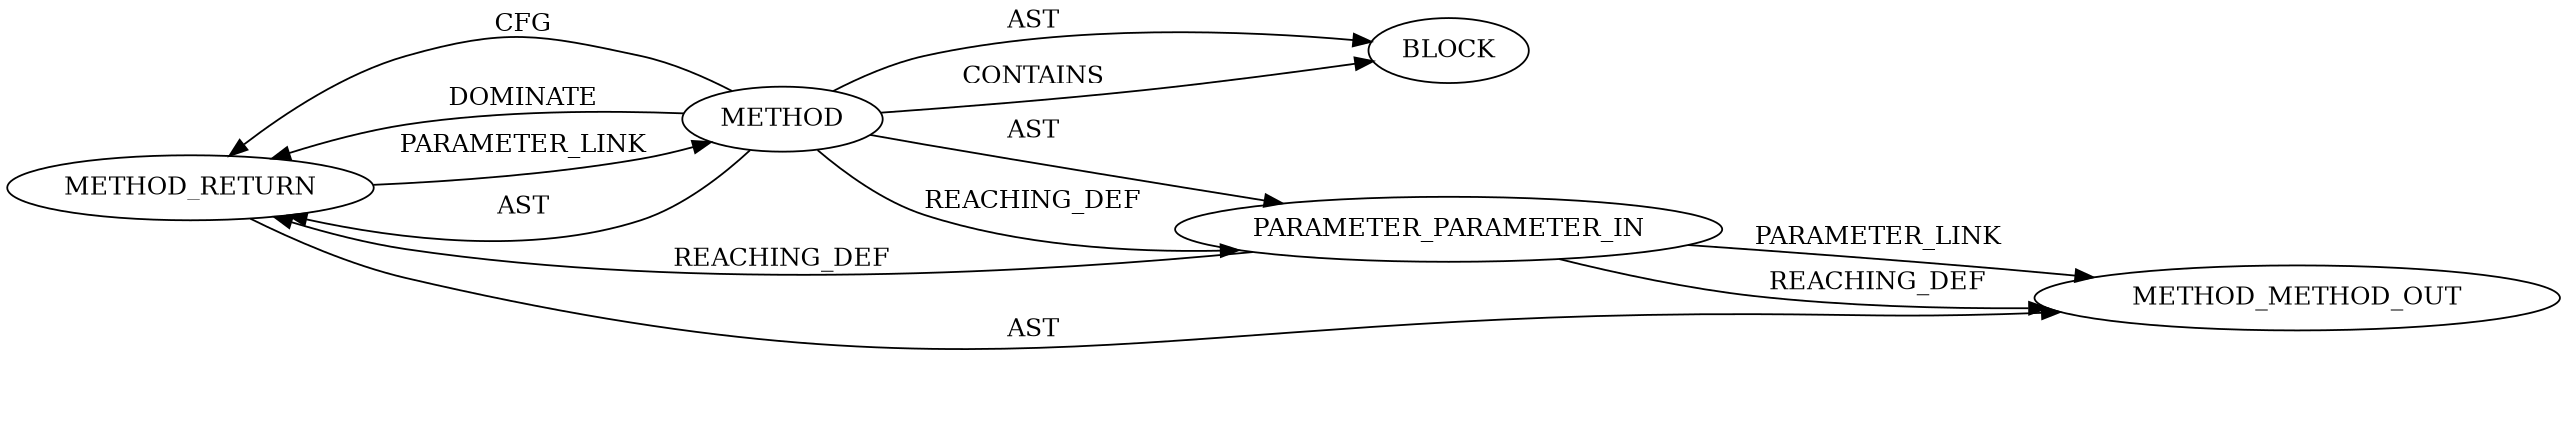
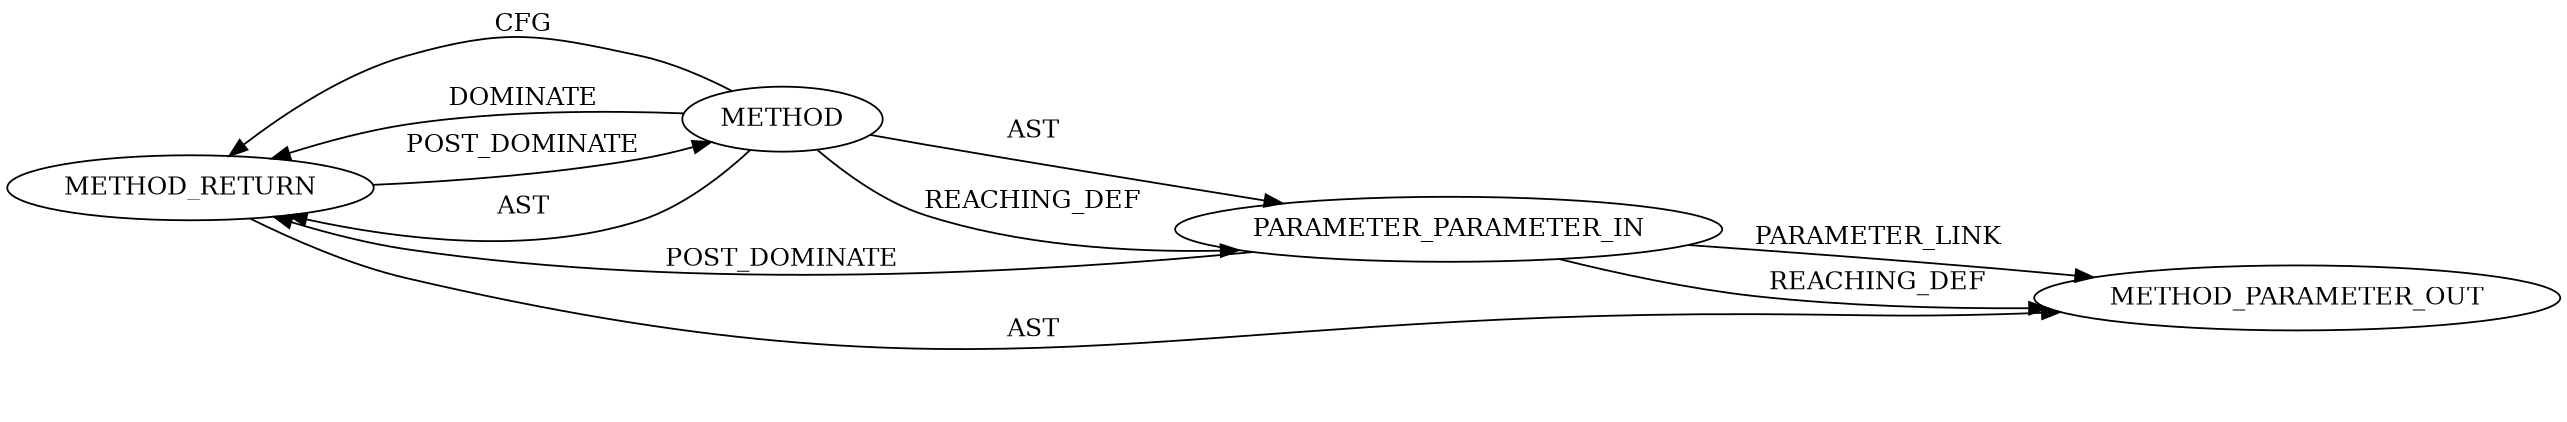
  digraph {
    rankdir=LR
    node [CODE=p1 EVALUATION_STRATEGY=BY_VALUE ORDER=1 TYPE_FULL_NAME=ANY]
-   n1 [INDEX=1 IS_VARIADIC=false NAME=p1 label=METHOD_METHOD_OUT]
+   n1 [INDEX=1 IS_VARIADIC=false NAME=p1 label=METHOD_PARAMETER_OUT]
    n2 [AST_PARENT_FULL_NAME="<global>" AST_PARENT_TYPE=NAMESPACE_BLOCK CODE="<empty>" FILENAME="<empty>" FULL_NAME=ASN1_OBJECT_free IS_EXTERNAL=true NAME=ASN1_OBJECT_free ORDER=0 label=METHOD EVALUATION_STRATEGY="" TYPE_FULL_NAME=""]
    n3 [CODE=RET ORDER=2 label=METHOD_RETURN]
    n4 [INDEX=1 IS_VARIADIC=false NAME=p1 label=PARAMETER_PARAMETER_IN]
-   n5 [ARGUMENT_INDEX=1 CODE="<empty>" label=BLOCK EVALUATION_STRATEGY=""]
    n2 -> n3 [label=AST]
    n2 -> n3 [label=CFG]
    n2 -> n3 [label=DOMINATE]
    n2 -> n4 [label=AST]
    n2 -> n4 [label=REACHING_DEF]
-   n2 -> n5 [label=AST]
-   n2 -> n5 [label=CONTAINS]
    n3 -> n1 [label=AST]
-   n3 -> n2 [label=PARAMETER_LINK]
+   n3 -> n2 [label=POST_DOMINATE]
    n4 -> n1 [VARIABLE=p1 label=REACHING_DEF]
    n4 -> n1 [label=PARAMETER_LINK]
-   n4 -> n3 [VARIABLE=p1 label=REACHING_DEF]
+   n4 -> n3 [VARIABLE=p1 label=POST_DOMINATE]
  }
